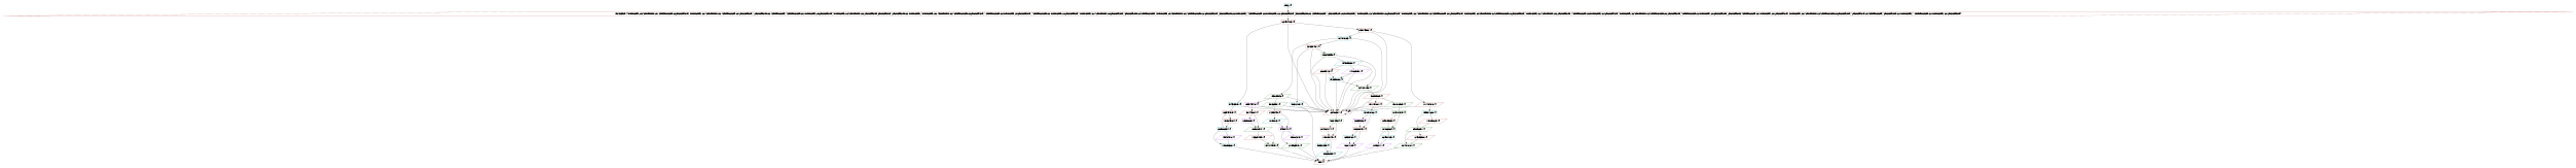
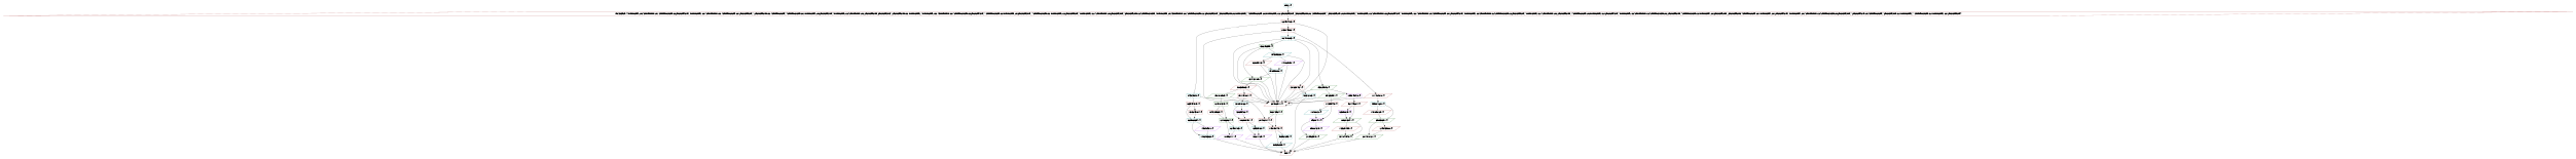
  digraph {
    node [color=brown shape=cylinder]
    edge [arrowhead=box]
    n1 [label="1177484878 - []" shape=parallelogram]
    n2 [label="687506977 - []" shape=parallelogram]
    n3 [color=teal label="1599871620 - []"]
    n4 [color=darkgreen label="968742524 - []"]
    n5 [color=darkgreen label="650892651 - []" shape=parallelogram]
    n6 [label="1481856729 - []" shape=parallelogram]
    n7 [color=darkgreen label="897652957 - []" shape=parallelogram]
    n8 [label="171359443 - []"]
    n9 [color=teal label="70798013 - []" shape=parallelogram]
    n10 [color=purple label="34920741 - []"]
    n11 [color=purple label="732659426 - []"]
    n12 [label="1082808487 - []"]
    n13 [color=teal label="169925182 - []"]
    n14 [color=purple label="786071725 - []" shape=parallelogram]
    n15 [color=purple label="1470675757 - []" shape=parallelogram]
    n16 [color=teal label="1576998086 - []"]
    n17 [color=darkgreen label="1341427185 - []" shape=parallelogram]
    n18 [label="1423294759 - []" shape=parallelogram]
    n19 [color=darkgreen label="1377041548 - []"]
    n20 [label="exit - []" shape=parallelogram]
    n21 [color=darkgreen label="2115923940 - []" shape=parallelogram]
    n22 [color=purple label="101992777 - []" shape=parallelogram]
    n23 [color=darkgreen label="1275707379 - []"]
    n24 [label="1849729369 - []"]
    n25 [color=darkgreen label="1270662604 - []"]
    n26 [color=teal label="604587765 - []"]
    n27 [color=purple label="795484570 - []" shape=parallelogram]
    n28 [color=teal label="1196196368 - []"]
    n29 [color=darkgreen label="2074870721 - []" shape=parallelogram]
    n30 [color=teal label="1545259238 - []" shape=parallelogram]
    n31 [label="828099713 - []" shape=parallelogram]
    n32 [label="906985869 - []" shape=parallelogram]
    n33 [color=darkgreen label="1507818505 - []" shape=parallelogram]
    n34 [label="1911751007 - []"]
    n35 [label="2047670774 - []"]
    n36 [label="1750190448 - []"]
    n37 [color=teal label="1310518166 - []"]
    n38 [label="1245793908 - []" shape=parallelogram]
    n39 [color=teal label="1674016163 - []"]
    n40 [label="1376037467 - []"]
    n41 [color=darkgreen label="853129946 - []" shape=parallelogram]
    n42 [color=teal label="400372103 - []"]
    n43 [color=darkgreen label="1366752355 - []"]
    n44 [color=purple label="1895745478 - []"]
    n45 [label="1373243184 - []"]
    n46 [color=teal label="2025002694 - []"]
    n47 [color=teal label="entry - []"]
    n48 [label="1964263525 - [(DUPLICATES && SEQUENTIAL && !SHAREDCACHE && JECACHESIZE), (DUPLICATES && !SEQUENTIAL && !SHAREDCACHE && !JECACHESIZE), (!JECACHESIZE && !SHAREDCACHE), (SHAREDCACHE && !DUPLICATES && JECACHESIZE), (DUPLICATES && SEQUENTIAL && !JECACHESIZE), JECACHESIZE, (!JECACHESIZE && !DUPLICATES), (DUPLICATES && !SEQUENTIAL && !SHAREDCACHE && JECACHESIZE), (!SHAREDCACHE && DUPLICATES && JECACHESIZE), (!SHAREDCACHE && !DUPLICATES && JECACHESIZE), (DUPLICATES && !SEQUENTIAL && JECACHESIZE), (JECACHESIZE && SHAREDCACHE), (DUPLICATES && SEQUENTIAL && !SHAREDCACHE && !JECACHESIZE), (JECACHESIZE && DUPLICATES), (SHAREDCACHE && DUPLICATES && !JECACHESIZE), (JECACHESIZE && !SHAREDCACHE), (!JECACHESIZE && DUPLICATES), (DUPLICATES && SEQUENTIAL && JECACHESIZE), (DUPLICATES && !SEQUENTIAL && SHAREDCACHE && !JECACHESIZE), (DUPLICATES && SEQUENTIAL && SHAREDCACHE && JECACHESIZE), (DUPLICATES && !SEQUENTIAL && !JECACHESIZE), (!SHAREDCACHE && DUPLICATES && !JECACHESIZE), (DUPLICATES && SEQUENTIAL && SHAREDCACHE && !JECACHESIZE), (SHAREDCACHE && DUPLICATES && JECACHESIZE), !JECACHESIZE, (SHAREDCACHE && !DUPLICATES && !JECACHESIZE), (DUPLICATES && !SEQUENTIAL && SHAREDCACHE && JECACHESIZE), (!JECACHESIZE && SHAREDCACHE), (JECACHESIZE && !DUPLICATES), (!SHAREDCACHE && !DUPLICATES && !JECACHESIZE)]" shape=parallelogram]
    n49 [label="1224544103 - []"]
    n50 [color=purple label="858004279 - []" shape=parallelogram]
    n51 [color=teal label="944373919 - []"]
    n52 [label="2138743867 - []"]
    n53 [color=teal label="503921253 - []"]
    n54 [color=teal label="309650239 - []" shape=parallelogram]
    n55 [label="527449204 - []" shape=parallelogram]
    n56 [color=purple label="723890675 - []"]
    n57 [color=darkgreen label="1809276947 - []" shape=parallelogram]
    n58 [label="1635494815 - []"]
    n1 -> n2
    n1 -> n3
    n2 -> n2 [arrowhead=diamond]
    n2 -> n4 [arrowhead=odot]
    n3 -> n5 [arrowhead=odot]
    n3 -> n6 [arrowhead=odot]
    n4 -> n35 [arrowhead=diamond]
    n4 -> n36 [arrowhead=diamond]
    n5 -> n29 [arrowhead=diamond]
    n5 -> n38 [arrowhead=diamond]
    n6 -> n5 [arrowhead=odot]
    n7 -> n2 [arrowhead=odot]
    n7 -> n8 [arrowhead=odot]
    n8 -> n9
    n8 -> n10
    n9 -> n10 [arrowhead=diamond]
    n10 -> n21 [arrowhead=diamond]
    n10 -> n50 [arrowhead=odot]
    n11 -> n12 [arrowhead=diamond]
    n12 -> n13
    n12 -> n14
    n13 -> n14
    n14 -> n20 [arrowhead=odot]
    n15 -> n2
    n15 -> n16
    n16 -> n2 [arrowhead=odot]
    n16 -> n17
    n17 -> n2 [arrowhead=diamond]
    n17 -> n32 [arrowhead=odot]
    n18 -> n19
    n19 -> n20
    n21 -> n20
    n22 -> n20 [arrowhead=diamond]
    n23 -> n24 [arrowhead=odot]
    n23 -> n25
    n24 -> n25 [arrowhead=odot]
    n25 -> n22 [arrowhead=diamond]
    n25 -> n26 [arrowhead=odot]
    n26 -> n22 [arrowhead=odot]
    n27 -> n28 [arrowhead=odot]
    n28 -> n20 [arrowhead=diamond]
    n29 -> n20 [arrowhead=odot]
    n30 -> n2 [arrowhead=diamond]
    n30 -> n15 [arrowhead=odot]
    n30 -> n31
    n31 -> n2 [arrowhead=diamond]
    n31 -> n16 [arrowhead=diamond]
    n32 -> n2
    n32 -> n33 [arrowhead=odot]
    n32 -> n34
    n33 -> n2
    n33 -> n23 [arrowhead=odot]
    n34 -> n2 [arrowhead=odot]
    n34 -> n37 [arrowhead=diamond]
    n35 -> n36
    n36 -> n53 [arrowhead=odot]
    n36 -> n54 [arrowhead=odot]
    n37 -> n11 [arrowhead=diamond]
    n37 -> n12
    n38 -> n29 [arrowhead=odot]
    n39 -> n2 [arrowhead=odot]
    n39 -> n40
    n39 -> n41
    n40 -> n2 [arrowhead=diamond]
    n40 -> n42 [arrowhead=diamond]
-   n40 -> n43
+   n39 -> n43
    n41 -> n2
    n41 -> n7 [arrowhead=odot]
    n41 -> n44 [arrowhead=diamond]
    n42 -> n2
    n42 -> n20
    n43 -> n2 [arrowhead=diamond]
    n43 -> n17
    n43 -> n30 [arrowhead=odot]
    n44 -> n2 [arrowhead=odot]
    n44 -> n55
    n45 -> n46 [arrowhead=diamond]
    n46 -> n27 [arrowhead=odot]
    n46 -> n28 [arrowhead=diamond]
    n47 -> n48
    n48 -> n49 [arrowhead=diamond]
    n49 -> n2 [arrowhead=odot]
    n49 -> n51 [arrowhead=odot]
    n49 -> n52
    n50 -> n21 [arrowhead=odot]
    n51 -> n2
    n51 -> n58 [arrowhead=odot]
    n52 -> n1
-   n52 -> n2
+   n52 -> n35
    n52 -> n39 [arrowhead=diamond]
    n53 -> n54
    n54 -> n20
    n55 -> n56 [arrowhead=diamond]
    n55 -> n57
    n56 -> n57
    n57 -> n18 [arrowhead=odot]
    n57 -> n19
    n58 -> n45
    n58 -> n46 [arrowhead=odot]
  }
